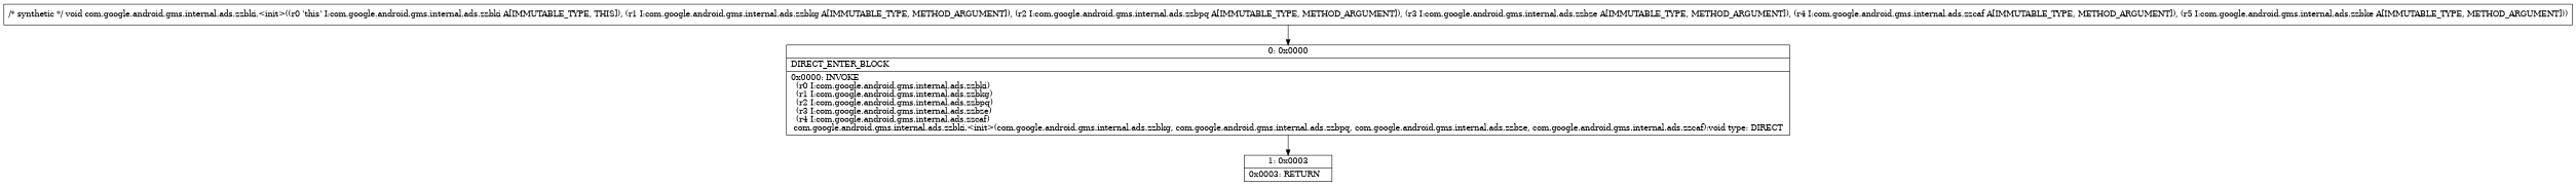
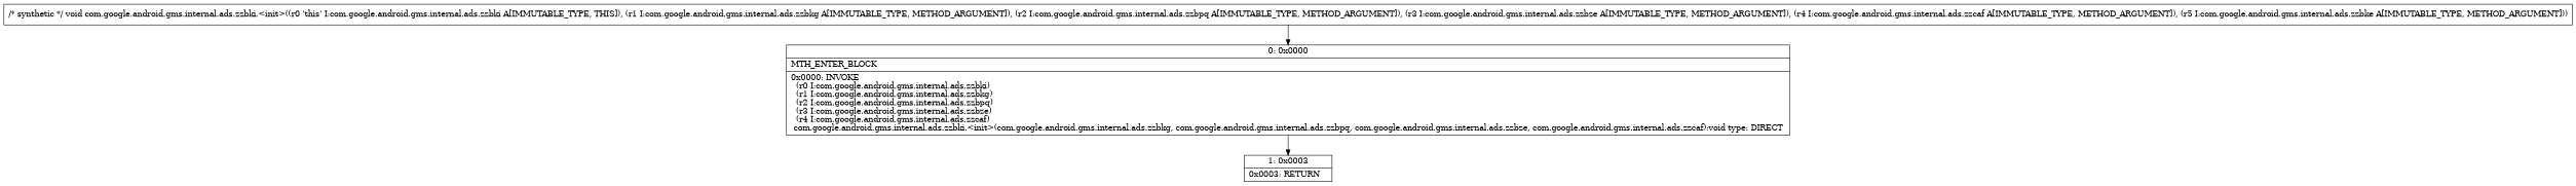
  digraph {
    node [shape=record]
-   n1 [label="{0\:\ 0x0000|DIRECT_ENTER_BLOCK\l|0x0000: INVOKE  \l  (r0 I:com.google.android.gms.internal.ads.zzbki)\l  (r1 I:com.google.android.gms.internal.ads.zzbkg)\l  (r2 I:com.google.android.gms.internal.ads.zzbpq)\l  (r3 I:com.google.android.gms.internal.ads.zzbze)\l  (r4 I:com.google.android.gms.internal.ads.zzcaf)\l com.google.android.gms.internal.ads.zzbki.\<init\>(com.google.android.gms.internal.ads.zzbkg, com.google.android.gms.internal.ads.zzbpq, com.google.android.gms.internal.ads.zzbze, com.google.android.gms.internal.ads.zzcaf):void type: DIRECT \l}"]
+   n1 [label="{0\:\ 0x0000|MTH_ENTER_BLOCK\l|0x0000: INVOKE  \l  (r0 I:com.google.android.gms.internal.ads.zzbki)\l  (r1 I:com.google.android.gms.internal.ads.zzbkg)\l  (r2 I:com.google.android.gms.internal.ads.zzbpq)\l  (r3 I:com.google.android.gms.internal.ads.zzbze)\l  (r4 I:com.google.android.gms.internal.ads.zzcaf)\l com.google.android.gms.internal.ads.zzbki.\<init\>(com.google.android.gms.internal.ads.zzbkg, com.google.android.gms.internal.ads.zzbpq, com.google.android.gms.internal.ads.zzbze, com.google.android.gms.internal.ads.zzcaf):void type: DIRECT \l}"]
    n2 [label="{1\:\ 0x0003|0x0003: RETURN   \l}"]
    n3 [label="{\/* synthetic *\/ void com.google.android.gms.internal.ads.zzbki.\<init\>((r0 'this' I:com.google.android.gms.internal.ads.zzbki A[IMMUTABLE_TYPE, THIS]), (r1 I:com.google.android.gms.internal.ads.zzbkg A[IMMUTABLE_TYPE, METHOD_ARGUMENT]), (r2 I:com.google.android.gms.internal.ads.zzbpq A[IMMUTABLE_TYPE, METHOD_ARGUMENT]), (r3 I:com.google.android.gms.internal.ads.zzbze A[IMMUTABLE_TYPE, METHOD_ARGUMENT]), (r4 I:com.google.android.gms.internal.ads.zzcaf A[IMMUTABLE_TYPE, METHOD_ARGUMENT]), (r5 I:com.google.android.gms.internal.ads.zzbke A[IMMUTABLE_TYPE, METHOD_ARGUMENT])) }"]
    n1 -> n2
    n3 -> n1
  }
